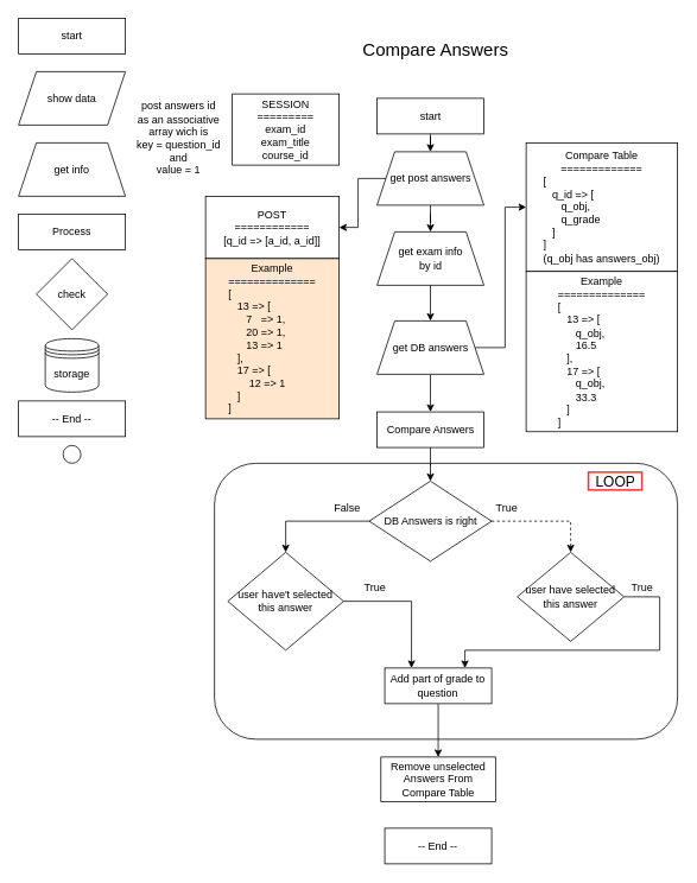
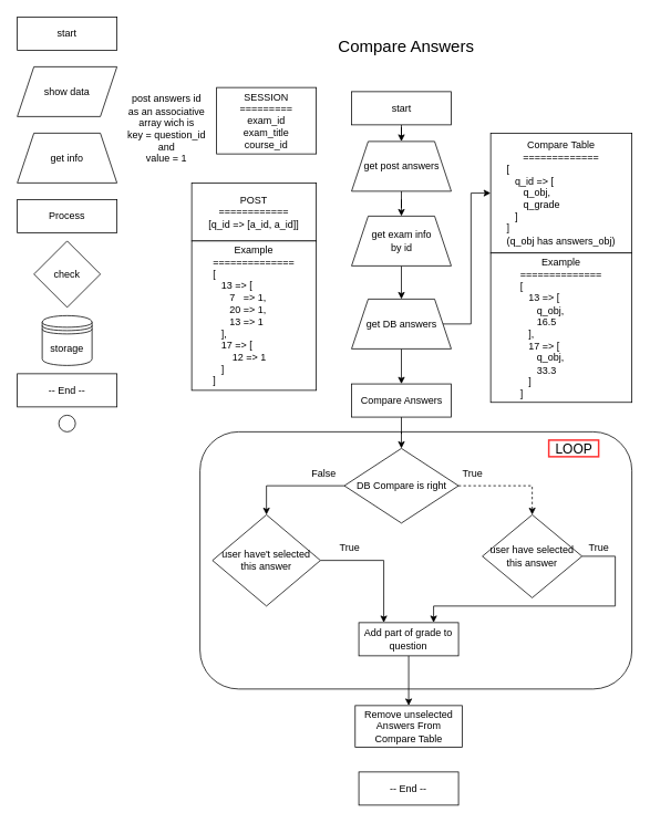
  <mxCell id="0" />
  <mxCell id="1" parent="0" />
  <mxCell id="2" value="" style="rounded=1;whiteSpace=wrap;html=1;sketch=0;movable=0;resizable=0;rotatable=0;deletable=0;editable=0;connectable=0;" vertex="1" parent="1"><mxGeometry x="240" y="520" width="520" height="310" as="geometry" /></mxCell>
  <mxCell id="3" value="start" style="whiteSpace=wrap;html=1;fontSize=12;glass=0;strokeWidth=1;shadow=0;arcSize=50;" parent="1" vertex="1"><mxGeometry x="20" y="20" width="120" height="40" as="geometry" /></mxCell>
  <mxCell id="4" value="storage" style="shape=datastore;whiteSpace=wrap;html=1;" parent="1" vertex="1"><mxGeometry x="50" y="380" width="60" height="60" as="geometry" /></mxCell>
  <mxCell id="5" value="-- End --" style="whiteSpace=wrap;html=1;fontSize=12;glass=0;strokeWidth=1;shadow=0;arcSize=50;" parent="1" vertex="1"><mxGeometry x="20" y="450" width="120" height="40" as="geometry" /></mxCell>
  <mxCell id="6" value="get info" style="shape=trapezoid;perimeter=trapezoidPerimeter;whiteSpace=wrap;html=1;fixedSize=1;" parent="1" vertex="1"><mxGeometry x="20" y="160" width="120" height="60" as="geometry" /></mxCell>
  <mxCell id="7" value="show data" style="shape=parallelogram;perimeter=parallelogramPerimeter;whiteSpace=wrap;html=1;fixedSize=1;" parent="1" vertex="1"><mxGeometry x="20" y="80" width="120" height="60" as="geometry" /></mxCell>
  <mxCell id="8" value="check" style="rhombus;whiteSpace=wrap;html=1;" parent="1" vertex="1"><mxGeometry x="40" y="290" width="80" height="80" as="geometry" /></mxCell>
  <mxCell id="9" value="" style="ellipse;whiteSpace=wrap;html=1;aspect=fixed;" parent="1" vertex="1"><mxGeometry x="70" y="500" width="20" height="20" as="geometry" /></mxCell>
  <mxCell id="10" style="edgeStyle=orthogonalEdgeStyle;orthogonalLoop=1;jettySize=auto;html=1;entryX=0.5;entryY=0;entryDx=0;entryDy=0;" parent="1" source="11" target="16" edge="1"><mxGeometry relative="1" as="geometry" /></mxCell>
  <mxCell id="11" value="start" style="whiteSpace=wrap;html=1;fontSize=12;glass=0;strokeWidth=1;shadow=0;arcSize=50;" parent="1" vertex="1"><mxGeometry x="422.5" y="110" width="120" height="40" as="geometry" /></mxCell>
  <mxCell id="12" value="Process" style="whiteSpace=wrap;html=1;fontSize=12;glass=0;strokeWidth=1;shadow=0;arcSize=0;" parent="1" vertex="1"><mxGeometry x="20" y="240" width="120" height="40" as="geometry" /></mxCell>
  <mxCell id="13" value="Compare Answers" style="text;html=1;strokeColor=none;fillColor=none;align=center;verticalAlign=middle;whiteSpace=wrap;fontSize=20;" parent="1" vertex="1"><mxGeometry x="370" y="30" width="237.25" height="50" as="geometry" /></mxCell>
- <mxCell id="14" style="edgeStyle=orthogonalEdgeStyle;rounded=0;orthogonalLoop=1;jettySize=auto;html=1;entryX=1;entryY=0.5;entryDx=0;entryDy=0;" edge="1" parent="1" source="16" target="20"><mxGeometry relative="1" as="geometry" /></mxCell>
  <mxCell id="15" style="edgeStyle=orthogonalEdgeStyle;rounded=0;orthogonalLoop=1;jettySize=auto;html=1;entryX=0.5;entryY=0;entryDx=0;entryDy=0;" edge="1" parent="1" source="16" target="31"><mxGeometry relative="1" as="geometry" /></mxCell>
  <mxCell id="16" value="get post answers" style="shape=trapezoid;perimeter=trapezoidPerimeter;whiteSpace=wrap;html=1;fixedSize=1;" parent="1" vertex="1"><mxGeometry x="422.5" y="170" width="120" height="60" as="geometry" /></mxCell>
  <mxCell id="17" value="post answers id&lt;br&gt;as an associative array wich is&lt;br&gt;key = question_id&lt;br&gt;and&lt;br&gt;value = 1" style="text;html=1;strokeColor=none;fillColor=none;align=center;verticalAlign=middle;whiteSpace=wrap;" parent="1" vertex="1"><mxGeometry x="140" y="110" width="120" height="90" as="geometry" /></mxCell>
  <mxCell id="18" value="SESSION&lt;br&gt;=========&lt;br&gt;exam_id&lt;br&gt;exam_title&lt;br&gt;course_id" style="whiteSpace=wrap;html=1;fontSize=12;glass=0;strokeWidth=1;shadow=0;arcSize=0;" vertex="1" parent="1"><mxGeometry x="260" y="105" width="120" height="80" as="geometry" /></mxCell>
  <mxCell id="19" value="" style="group" vertex="1" connectable="0" parent="1"><mxGeometry x="230" y="220" width="150" height="250" as="geometry" /></mxCell>
  <mxCell id="20" value="POST&lt;br&gt;============&lt;br&gt;[q_id =&amp;gt; [a_id, a_id]]" style="whiteSpace=wrap;html=1;fontSize=12;glass=0;strokeWidth=1;shadow=0;arcSize=0;sketch=0;" vertex="1" parent="19"><mxGeometry width="150" height="70" as="geometry" /></mxCell>
- <mxCell id="21" value="Example&lt;br&gt;==============&lt;br&gt;&lt;div style=&quot;text-align: left&quot;&gt;&lt;span&gt;[&lt;/span&gt;&lt;/div&gt;&lt;div style=&quot;text-align: left&quot;&gt;&amp;nbsp; &amp;nbsp;13 =&amp;gt; [&lt;/div&gt;&lt;div style=&quot;text-align: left&quot;&gt;&amp;nbsp; &amp;nbsp; &amp;nbsp; 7&amp;nbsp; &amp;nbsp;=&amp;gt; 1,&lt;/div&gt;&lt;div style=&quot;text-align: left&quot;&gt;&amp;nbsp; &amp;nbsp; &amp;nbsp; 20 =&amp;gt; 1,&lt;/div&gt;&lt;div style=&quot;text-align: left&quot;&gt;&amp;nbsp; &amp;nbsp; &amp;nbsp; 13 =&amp;gt; 1&lt;/div&gt;&lt;div style=&quot;text-align: left&quot;&gt;&amp;nbsp; &amp;nbsp;],&lt;br&gt;&lt;/div&gt;&lt;div style=&quot;text-align: left&quot;&gt;&amp;nbsp; &amp;nbsp;17 =&amp;gt; [&lt;/div&gt;&lt;div style=&quot;text-align: left&quot;&gt;&amp;nbsp; &amp;nbsp; &amp;nbsp; &amp;nbsp;12 =&amp;gt; 1&lt;/div&gt;&lt;div style=&quot;text-align: left&quot;&gt;&amp;nbsp; &amp;nbsp;]&lt;/div&gt;&lt;div style=&quot;text-align: left&quot;&gt;&lt;span&gt;]&lt;/span&gt;&lt;/div&gt;" style="whiteSpace=wrap;html=1;fontSize=12;glass=0;strokeWidth=1;shadow=0;arcSize=0;sketch=0;fillColor=#ffe6cc;" vertex="1" parent="19"><mxGeometry y="70" width="150" height="180" as="geometry" /></mxCell>
+ <mxCell id="21" value="Example&lt;br&gt;==============&lt;br&gt;&lt;div style=&quot;text-align: left&quot;&gt;&lt;span&gt;[&lt;/span&gt;&lt;/div&gt;&lt;div style=&quot;text-align: left&quot;&gt;&amp;nbsp; &amp;nbsp;13 =&amp;gt; [&lt;/div&gt;&lt;div style=&quot;text-align: left&quot;&gt;&amp;nbsp; &amp;nbsp; &amp;nbsp; 7&amp;nbsp; &amp;nbsp;=&amp;gt; 1,&lt;/div&gt;&lt;div style=&quot;text-align: left&quot;&gt;&amp;nbsp; &amp;nbsp; &amp;nbsp; 20 =&amp;gt; 1,&lt;/div&gt;&lt;div style=&quot;text-align: left&quot;&gt;&amp;nbsp; &amp;nbsp; &amp;nbsp; 13 =&amp;gt; 1&lt;/div&gt;&lt;div style=&quot;text-align: left&quot;&gt;&amp;nbsp; &amp;nbsp;],&lt;br&gt;&lt;/div&gt;&lt;div style=&quot;text-align: left&quot;&gt;&amp;nbsp; &amp;nbsp;17 =&amp;gt; [&lt;/div&gt;&lt;div style=&quot;text-align: left&quot;&gt;&amp;nbsp; &amp;nbsp; &amp;nbsp; &amp;nbsp;12 =&amp;gt; 1&lt;/div&gt;&lt;div style=&quot;text-align: left&quot;&gt;&amp;nbsp; &amp;nbsp;]&lt;/div&gt;&lt;div style=&quot;text-align: left&quot;&gt;&lt;span&gt;]&lt;/span&gt;&lt;/div&gt;" style="whiteSpace=wrap;html=1;fontSize=12;glass=0;strokeWidth=1;shadow=0;arcSize=0;sketch=0;" vertex="1" parent="19"><mxGeometry y="70" width="150" height="180" as="geometry" /></mxCell>
  <mxCell id="22" style="edgeStyle=orthogonalEdgeStyle;rounded=0;orthogonalLoop=1;jettySize=auto;html=1;entryX=0;entryY=0.5;entryDx=0;entryDy=0;" edge="1" parent="1" source="24" target="28"><mxGeometry relative="1" as="geometry" /></mxCell>
  <mxCell id="23" style="edgeStyle=orthogonalEdgeStyle;rounded=0;orthogonalLoop=1;jettySize=auto;html=1;entryX=0.5;entryY=0;entryDx=0;entryDy=0;" edge="1" parent="1" source="24" target="26"><mxGeometry relative="1" as="geometry" /></mxCell>
  <mxCell id="24" value="get DB answers" style="shape=trapezoid;perimeter=trapezoidPerimeter;whiteSpace=wrap;html=1;fixedSize=1;" vertex="1" parent="1"><mxGeometry x="422.5" y="360" width="120" height="60" as="geometry" /></mxCell>
  <mxCell id="25" style="edgeStyle=orthogonalEdgeStyle;rounded=0;orthogonalLoop=1;jettySize=auto;html=1;entryX=0.5;entryY=0;entryDx=0;entryDy=0;" edge="1" parent="1" source="26" target="34"><mxGeometry relative="1" as="geometry" /></mxCell>
  <mxCell id="26" value="Compare Answers" style="whiteSpace=wrap;html=1;fontSize=12;glass=0;strokeWidth=1;shadow=0;arcSize=0;" vertex="1" parent="1"><mxGeometry x="422.5" y="462.25" width="120" height="40" as="geometry" /></mxCell>
  <mxCell id="27" value="" style="group" vertex="1" connectable="0" parent="1"><mxGeometry x="590" y="160" width="170" height="324.5" as="geometry" /></mxCell>
  <mxCell id="28" value="Compare Table&lt;br&gt;=============&lt;br&gt;&lt;div style=&quot;text-align: left&quot;&gt;&lt;span&gt;[&lt;/span&gt;&lt;/div&gt;&lt;div style=&quot;text-align: left&quot;&gt;&lt;span&gt;&amp;nbsp; &amp;nbsp;q_id =&amp;gt; [&lt;/span&gt;&lt;/div&gt;&lt;div style=&quot;text-align: left&quot;&gt;&lt;span&gt;&amp;nbsp; &amp;nbsp; &amp;nbsp; q_obj,&lt;/span&gt;&lt;/div&gt;&lt;div style=&quot;text-align: left&quot;&gt;&lt;span&gt;&amp;nbsp; &amp;nbsp; &amp;nbsp; q_grade&lt;/span&gt;&lt;/div&gt;&lt;div style=&quot;text-align: left&quot;&gt;&lt;span&gt;&amp;nbsp; &amp;nbsp;]&lt;/span&gt;&lt;/div&gt;&lt;div style=&quot;text-align: left&quot;&gt;&lt;span&gt;]&lt;/span&gt;&lt;/div&gt;&lt;div style=&quot;text-align: left&quot;&gt;&lt;span&gt;(q_obj has answers_obj)&lt;/span&gt;&lt;/div&gt;" style="whiteSpace=wrap;html=1;fontSize=12;glass=0;strokeWidth=1;shadow=0;arcSize=0;" vertex="1" parent="27"><mxGeometry width="170" height="144.5" as="geometry" /></mxCell>
  <mxCell id="29" value="Example&lt;br&gt;==============&lt;br&gt;&lt;div style=&quot;text-align: left&quot;&gt;&lt;span&gt;[&lt;/span&gt;&lt;/div&gt;&lt;div style=&quot;text-align: left&quot;&gt;&amp;nbsp; &amp;nbsp;13 =&amp;gt; [&lt;/div&gt;&lt;div style=&quot;text-align: left&quot;&gt;&amp;nbsp; &amp;nbsp; &amp;nbsp; q_obj,&lt;/div&gt;&lt;div style=&quot;text-align: left&quot;&gt;&amp;nbsp; &amp;nbsp; &amp;nbsp; 16.5&lt;/div&gt;&lt;div style=&quot;text-align: left&quot;&gt;&amp;nbsp; &amp;nbsp;],&lt;br&gt;&lt;/div&gt;&lt;div style=&quot;text-align: left&quot;&gt;&amp;nbsp; &amp;nbsp;17 =&amp;gt; [&lt;/div&gt;&lt;div style=&quot;text-align: left&quot;&gt;&amp;nbsp; &amp;nbsp; &amp;nbsp; q_obj,&lt;/div&gt;&lt;div style=&quot;text-align: left&quot;&gt;&amp;nbsp; &amp;nbsp; &amp;nbsp; 33.3&lt;/div&gt;&lt;div style=&quot;text-align: left&quot;&gt;&amp;nbsp; &amp;nbsp;]&lt;/div&gt;&lt;div style=&quot;text-align: left&quot;&gt;&lt;span&gt;]&lt;/span&gt;&lt;/div&gt;" style="whiteSpace=wrap;html=1;fontSize=12;glass=0;strokeWidth=1;shadow=0;arcSize=0;sketch=0;" vertex="1" parent="27"><mxGeometry y="144.5" width="170" height="180" as="geometry" /></mxCell>
  <mxCell id="30" style="edgeStyle=orthogonalEdgeStyle;rounded=0;orthogonalLoop=1;jettySize=auto;html=1;entryX=0.5;entryY=0;entryDx=0;entryDy=0;" edge="1" parent="1" source="31" target="24"><mxGeometry relative="1" as="geometry" /></mxCell>
  <mxCell id="31" value="get exam info&lt;br&gt;by id" style="shape=trapezoid;perimeter=trapezoidPerimeter;whiteSpace=wrap;html=1;fixedSize=1;" vertex="1" parent="1"><mxGeometry x="422.5" y="260" width="120" height="60" as="geometry" /></mxCell>
  <mxCell id="32" style="edgeStyle=orthogonalEdgeStyle;rounded=0;orthogonalLoop=1;jettySize=auto;html=1;entryX=0.5;entryY=0;entryDx=0;entryDy=0;dashed=1;" edge="1" parent="1" source="34" target="36"><mxGeometry relative="1" as="geometry"><Array as="points"><mxPoint x="640" y="585" /></Array></mxGeometry></mxCell>
  <mxCell id="33" style="edgeStyle=orthogonalEdgeStyle;rounded=0;orthogonalLoop=1;jettySize=auto;html=1;entryX=0.5;entryY=0;entryDx=0;entryDy=0;" edge="1" parent="1" source="34" target="38"><mxGeometry relative="1" as="geometry" /></mxCell>
- <mxCell id="34" value="DB Answers is right" style="rhombus;whiteSpace=wrap;html=1;" vertex="1" parent="1"><mxGeometry x="413.75" y="540" width="137.5" height="90" as="geometry" /></mxCell>
+ <mxCell id="34" value="DB Compare is right" style="rhombus;whiteSpace=wrap;html=1;" vertex="1" parent="1"><mxGeometry x="413.75" y="540" width="137.5" height="90" as="geometry" /></mxCell>
  <mxCell id="35" style="edgeStyle=orthogonalEdgeStyle;rounded=0;orthogonalLoop=1;jettySize=auto;html=1;entryX=0.75;entryY=0;entryDx=0;entryDy=0;exitX=1;exitY=0.5;exitDx=0;exitDy=0;" edge="1" parent="1" source="36" target="42"><mxGeometry relative="1" as="geometry"><Array as="points"><mxPoint x="740" y="670" /><mxPoint x="740" y="730" /><mxPoint x="521" y="730" /></Array></mxGeometry></mxCell>
  <mxCell id="36" value="user have selected this answer" style="rhombus;whiteSpace=wrap;html=1;" vertex="1" parent="1"><mxGeometry x="580" y="620" width="120" height="100" as="geometry" /></mxCell>
  <mxCell id="37" style="edgeStyle=orthogonalEdgeStyle;rounded=0;orthogonalLoop=1;jettySize=auto;html=1;entryX=0.25;entryY=0;entryDx=0;entryDy=0;" edge="1" parent="1" source="38" target="42"><mxGeometry relative="1" as="geometry" /></mxCell>
  <mxCell id="38" value="user have't selected this answer" style="rhombus;whiteSpace=wrap;html=1;" vertex="1" parent="1"><mxGeometry x="255" y="620" width="130" height="110" as="geometry" /></mxCell>
  <mxCell id="39" value="False" style="text;html=1;align=center;verticalAlign=middle;resizable=0;points=[];autosize=1;" vertex="1" parent="1"><mxGeometry x="363.75" y="560" width="50" height="20" as="geometry" /></mxCell>
  <mxCell id="40" value="True" style="text;html=1;align=center;verticalAlign=middle;resizable=0;points=[];autosize=1;" vertex="1" parent="1"><mxGeometry x="547.5" y="560" width="40" height="20" as="geometry" /></mxCell>
  <mxCell id="41" style="edgeStyle=orthogonalEdgeStyle;rounded=0;orthogonalLoop=1;jettySize=auto;html=1;entryX=0.5;entryY=0;entryDx=0;entryDy=0;" edge="1" parent="1" source="42" target="46"><mxGeometry relative="1" as="geometry"><mxPoint x="491" y="860" as="targetPoint" /></mxGeometry></mxCell>
  <mxCell id="42" value="Add&amp;nbsp;part of grade to question" style="whiteSpace=wrap;html=1;fontSize=12;glass=0;strokeWidth=1;shadow=0;arcSize=0;" vertex="1" parent="1"><mxGeometry x="431.25" y="750" width="120" height="40" as="geometry" /></mxCell>
  <mxCell id="43" value="True" style="text;html=1;align=center;verticalAlign=middle;resizable=0;points=[];autosize=1;" vertex="1" parent="1"><mxGeometry x="400" y="650" width="40" height="20" as="geometry" /></mxCell>
  <mxCell id="44" value="True" style="text;html=1;align=center;verticalAlign=middle;resizable=0;points=[];autosize=1;" vertex="1" parent="1"><mxGeometry x="700" y="650" width="40" height="20" as="geometry" /></mxCell>
  <mxCell id="45" value="&lt;font style=&quot;font-size: 16px&quot;&gt;LOOP&lt;/font&gt;" style="text;html=1;align=center;verticalAlign=middle;resizable=0;points=[];autosize=1;perimeterSpacing=0;strokeColor=#FF3333;strokeWidth=2;movable=1;rotatable=1;deletable=1;editable=1;connectable=1;" vertex="1" parent="1"><mxGeometry x="660" y="530" width="60" height="20" as="geometry" /></mxCell>
  <mxCell id="46" value="Remove unselected Answers From Compare Table" style="whiteSpace=wrap;html=1;fontSize=12;glass=0;strokeWidth=1;shadow=0;arcSize=0;" vertex="1" parent="1"><mxGeometry x="426.88" y="850" width="128.75" height="50" as="geometry" /></mxCell>
  <mxCell id="47" value="-- End --" style="whiteSpace=wrap;html=1;fontSize=12;glass=0;strokeWidth=1;shadow=0;arcSize=50;" vertex="1" parent="1"><mxGeometry x="431.26" y="930" width="120" height="40" as="geometry" /></mxCell>
